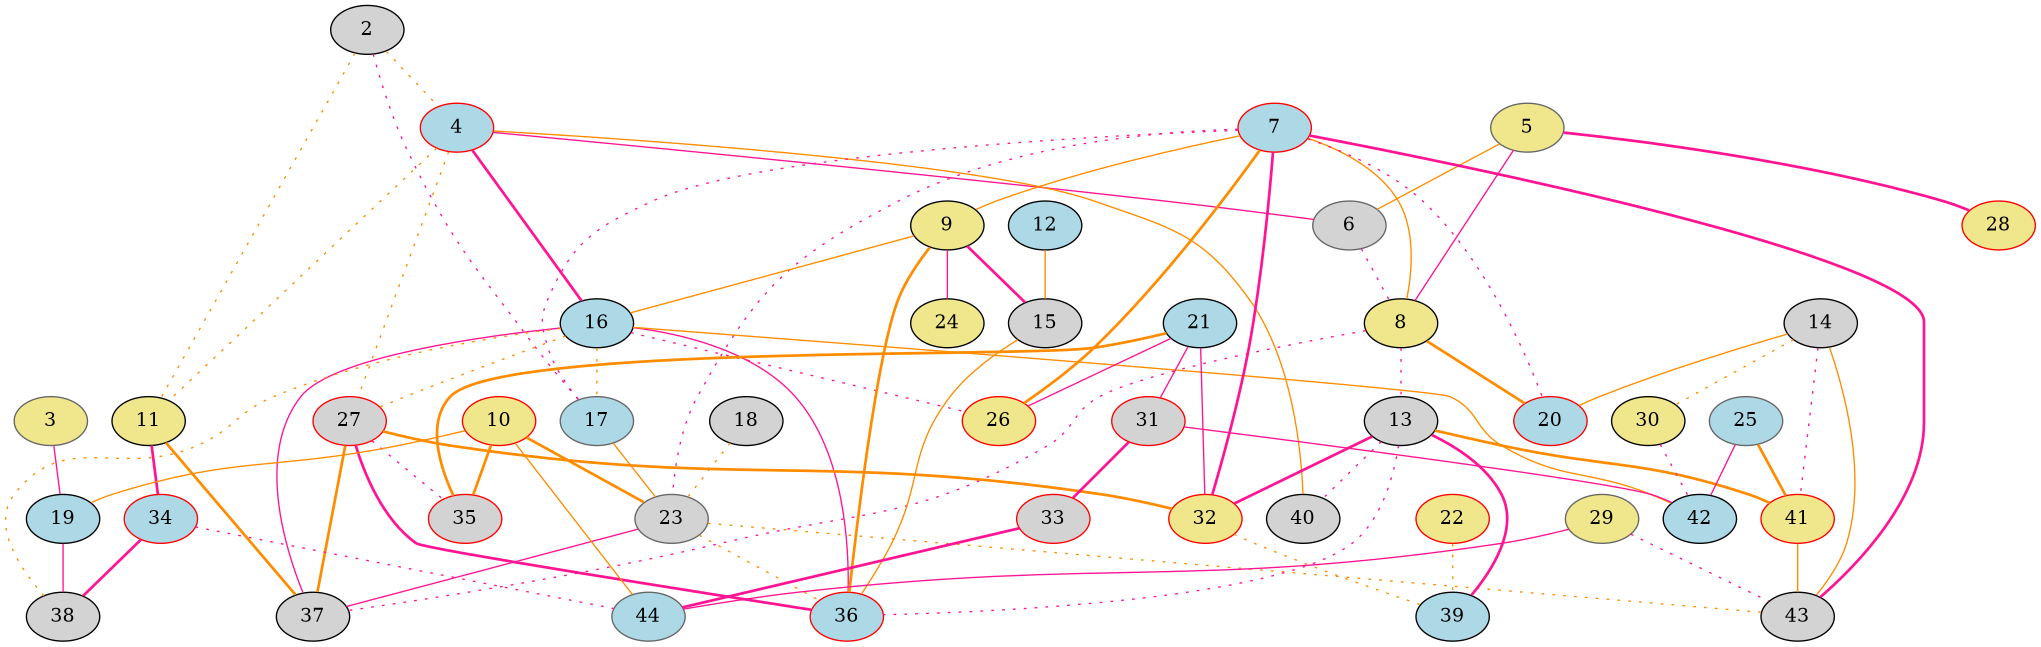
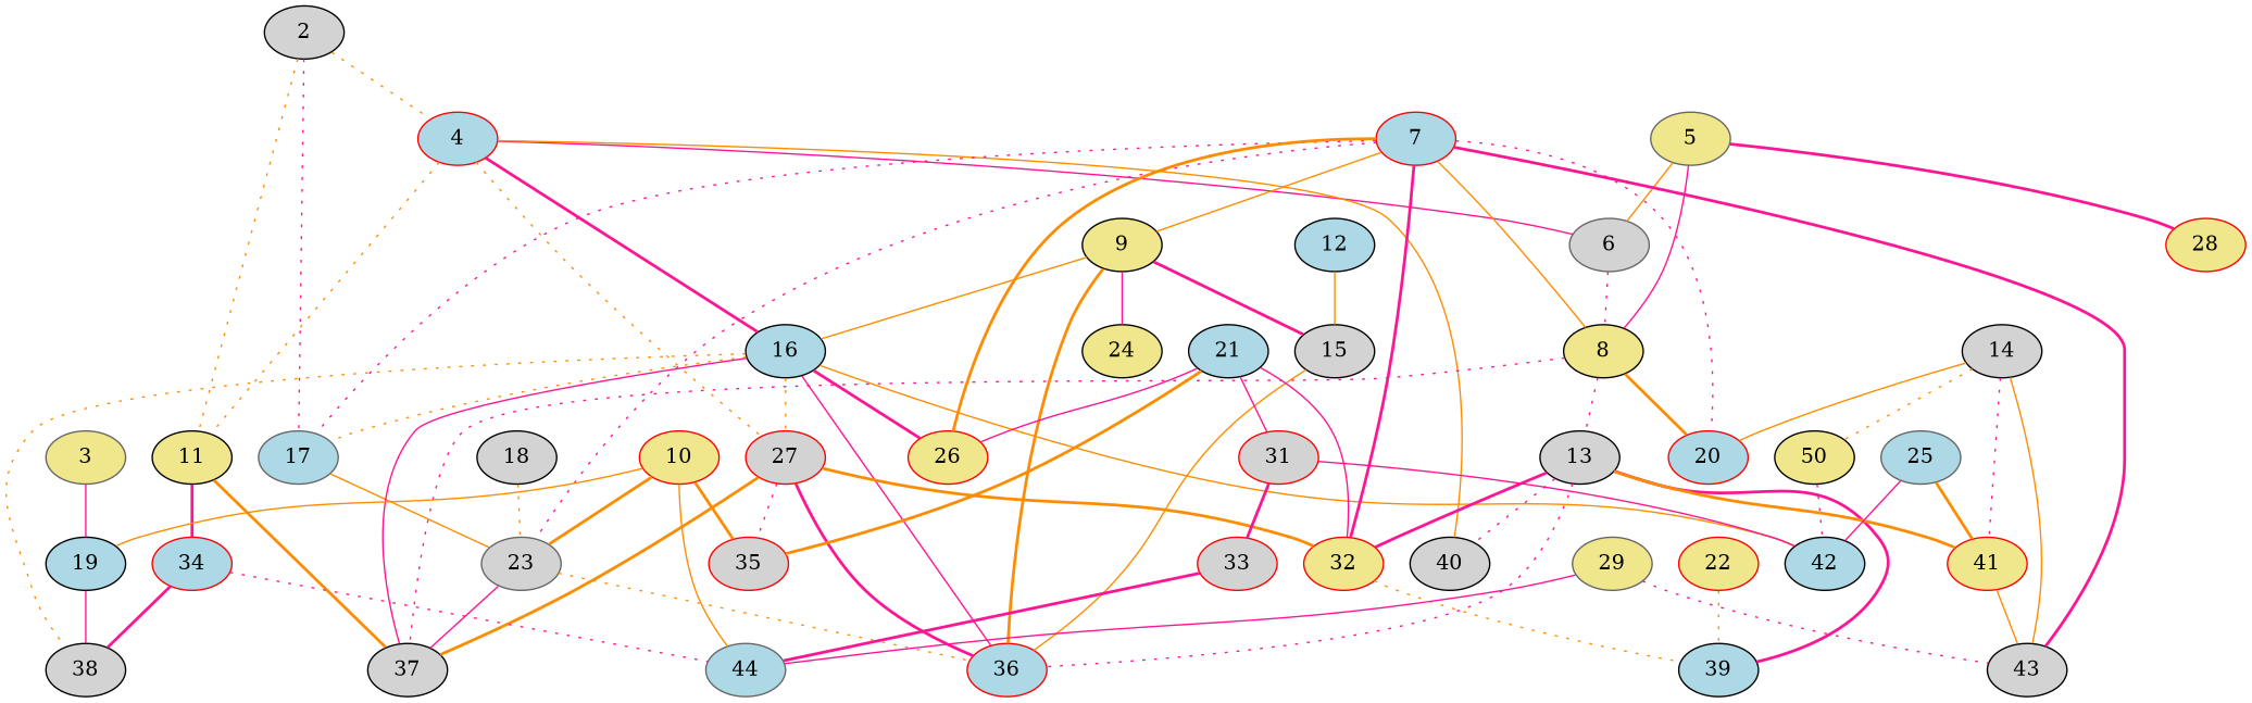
  graph {
    node [color=black fillcolor=lightgrey style=filled]
    edge [color=deeppink style=solid weight=1.0]
    4 [color=red fillcolor=lightblue]
    2
    11 [fillcolor=khaki]
    17 [color=gray40 fillcolor=lightblue]
    6 [color=gray40]
    16 [fillcolor=lightblue]
    27 [color=red]
    40
    37
    34 [color=red fillcolor=lightblue]
    23 [color=gray40]
    3 [color=gray40 fillcolor=khaki]
    19 [fillcolor=lightblue]
    38
    8 [fillcolor=khaki]
    26 [color=red fillcolor=khaki]
    36 [color=red fillcolor=lightblue]
    42 [fillcolor=lightblue]
    32 [color=red fillcolor=khaki]
    35 [color=red]
    5 [color=gray40 fillcolor=khaki]
    28 [color=red fillcolor=khaki]
    20 [color=red fillcolor=lightblue]
    13
    7 [color=red fillcolor=lightblue]
    9 [fillcolor=khaki]
    43
    15
    24 [fillcolor=khaki]
    39 [fillcolor=lightblue]
    41 [color=red fillcolor=khaki]
    10 [color=red fillcolor=khaki]
    44 [color=gray40 fillcolor=lightblue]
    12 [fillcolor=lightblue]
    14
-   30 [fillcolor=khaki]
+   30 [fillcolor=khaki label=50]
    18
    21 [fillcolor=lightblue]
    31 [color=red]
    33 [color=red]
    22 [color=red fillcolor=khaki]
    25 [color=gray40 fillcolor=lightblue]
    29 [color=gray40 fillcolor=khaki]
    4 -- 11 [color=darkorange style=dotted]
    4 -- 6
    4 -- 16 [style=bold]
    4 -- 27 [color=darkorange style=dotted]
    4 -- 40 [color=darkorange]
    2 -- 4 [color=darkorange style=dotted]
    2 -- 11 [color=darkorange style=dotted]
    2 -- 17 [style=dotted]
    11 -- 37 [color=darkorange style=bold weight=2.0]
    11 -- 34 [style=bold]
    17 -- 23 [color=darkorange]
    6 -- 8 [style=dotted weight=2.0]
    16 -- 17 [color=darkorange style=dotted]
    16 -- 27 [color=darkorange style=dotted weight=2.0]
    16 -- 37
    16 -- 38 [color=darkorange style=dotted]
-   16 -- 26 [style=dotted]
+   16 -- 26 [style=bold]
    16 -- 36
    16 -- 42 [color=darkorange]
    27 -- 37 [color=darkorange style=bold]
    27 -- 36 [style=bold]
    27 -- 32 [color=darkorange style=bold]
    27 -- 35 [style=dotted]
    34 -- 38 [style=bold]
    34 -- 44 [style=dotted]
    23 -- 37
    23 -- 36 [color=darkorange style=dotted]
-   23 -- 43 [color=darkorange style=dotted]
    3 -- 19
    19 -- 38
    8 -- 37 [style=dotted]
    8 -- 20 [color=darkorange style=bold]
    8 -- 13 [style=dotted]
    32 -- 39 [color=darkorange style=dotted]
    5 -- 6 [color=darkorange]
    5 -- 8
    5 -- 28 [style=bold]
    13 -- 40 [style=dotted]
    13 -- 36 [style=dotted]
    13 -- 32 [style=bold]
    13 -- 39 [style=bold]
    13 -- 41 [color=darkorange style=bold]
    7 -- 17 [style=dotted]
    7 -- 23 [style=dotted]
    7 -- 8 [color=darkorange weight=2.0]
    7 -- 26 [color=darkorange style=bold]
    7 -- 32 [style=bold]
    7 -- 20 [style=dotted]
    7 -- 9 [color=darkorange]
    7 -- 43 [style=bold]
    9 -- 16 [color=darkorange]
    9 -- 36 [color=darkorange style=bold]
    9 -- 15 [style=bold]
    9 -- 24
    15 -- 36 [color=darkorange]
    41 -- 43 [color=darkorange]
    10 -- 23 [color=darkorange style=bold]
    10 -- 19 [color=darkorange]
    10 -- 35 [color=darkorange style=bold]
    10 -- 44 [color=darkorange]
    12 -- 15 [color=darkorange]
    14 -- 20 [color=darkorange]
    14 -- 43 [color=darkorange]
    14 -- 41 [style=dotted weight=2.0]
    14 -- 30 [color=darkorange style=dotted]
    30 -- 42 [style=dotted]
    18 -- 23 [color=darkorange style=dotted]
    21 -- 26
    21 -- 32
    21 -- 35 [color=darkorange style=bold]
    21 -- 31
    31 -- 42
    31 -- 33 [style=bold]
    33 -- 44 [style=bold]
    22 -- 39 [color=darkorange style=dotted]
    25 -- 42
    25 -- 41 [color=darkorange style=bold]
    29 -- 43 [style=dotted]
    29 -- 44
  }
